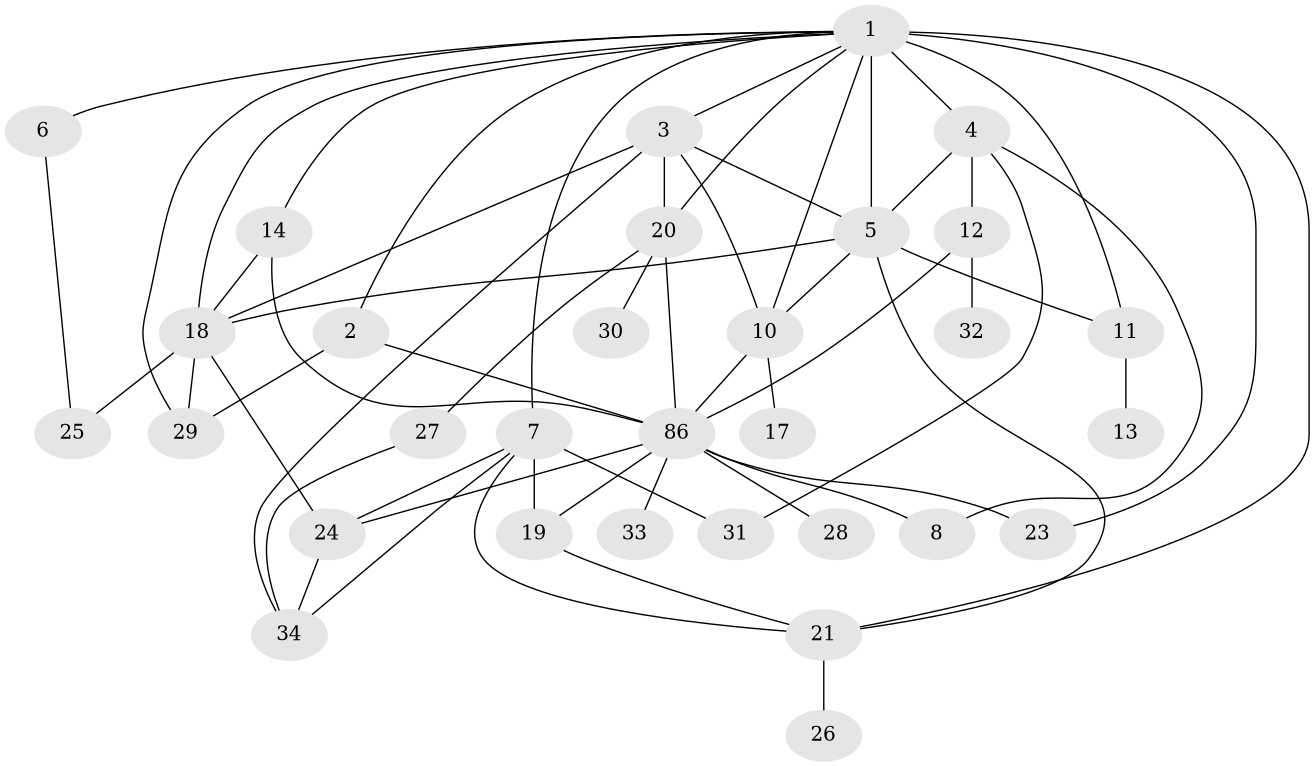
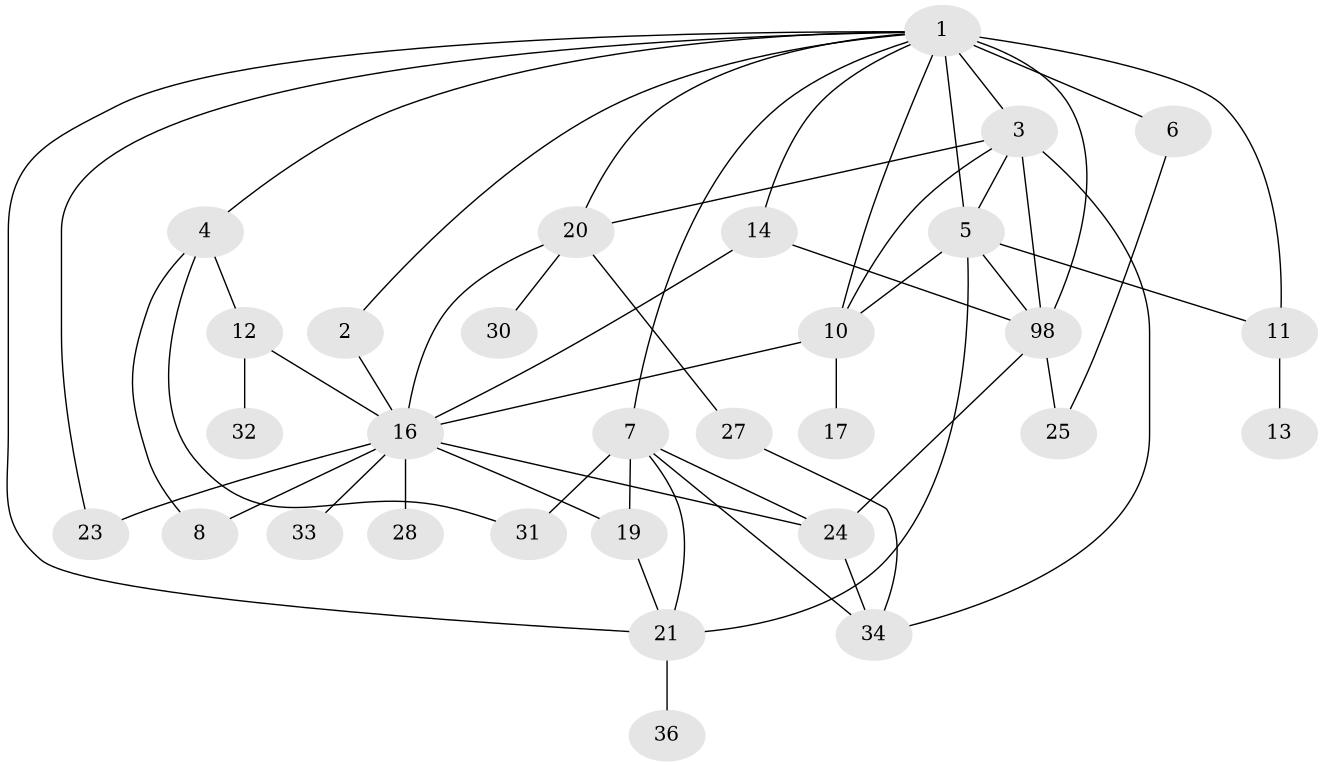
  graph {
    node [color=gray90 style=filled]
    edge [weight=1.0]
    1
    2
    3
    4
    5
    6
    7
    10
    11
    14
-   18
+   18 [label=98]
    20
    21
    23
-   29
-   16 [label=86]
+   16
    34
    8
    12
    31
    25
    19
    24
    17
    13
    30
    27
-   26
+   26 [label=36]
    28
    33
    32
    1 -- 2
    1 -- 3
    1 -- 4
    1 -- 5 [weight=13.0]
    1 -- 6 [weight=2.0]
    1 -- 7 [weight=4.0]
    1 -- 10
    1 -- 11
    1 -- 14
    1 -- 18
    1 -- 20
    1 -- 21
    1 -- 23
-   1 -- 29 [weight=2.0]
-   2 -- 29
    2 -- 16 [weight=2.0]
    3 -- 5
    3 -- 10
    3 -- 18
    3 -- 20
    3 -- 34
-   4 -- 5
    4 -- 8
    4 -- 12
    4 -- 31
    5 -- 10 [weight=2.0]
    5 -- 11
    5 -- 18
    5 -- 21
    6 -- 25
    7 -- 21
    7 -- 34
    7 -- 31 [weight=3.0]
    7 -- 19 [weight=4.0]
    7 -- 24
    10 -- 16
    10 -- 17 [weight=4.0]
    11 -- 13 [weight=5.0]
    14 -- 18
    14 -- 16
-   18 -- 29
    18 -- 25
    18 -- 24
    20 -- 16
    20 -- 30
    20 -- 27
    21 -- 26 [weight=2.0]
    16 -- 23
    16 -- 8
    16 -- 19
    16 -- 24
    16 -- 28 [weight=5.0]
    16 -- 33
    12 -- 16
    12 -- 32 [weight=4.0]
    19 -- 21
    24 -- 34
    27 -- 34
  }
